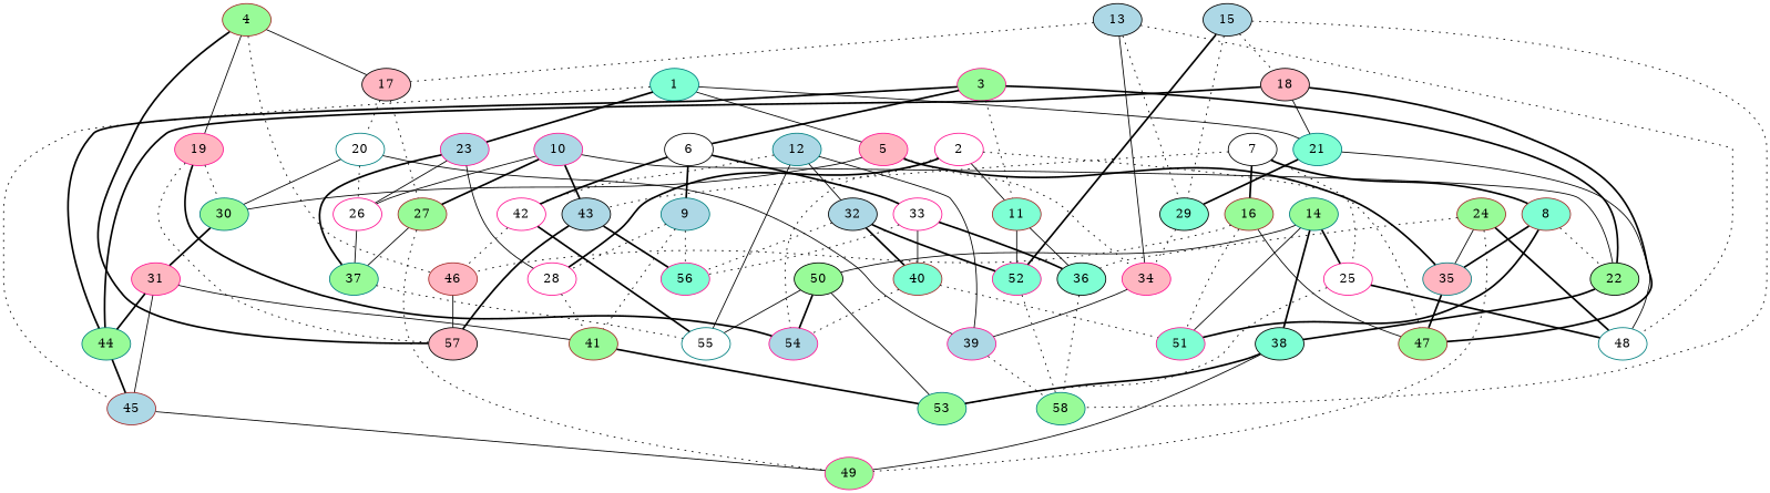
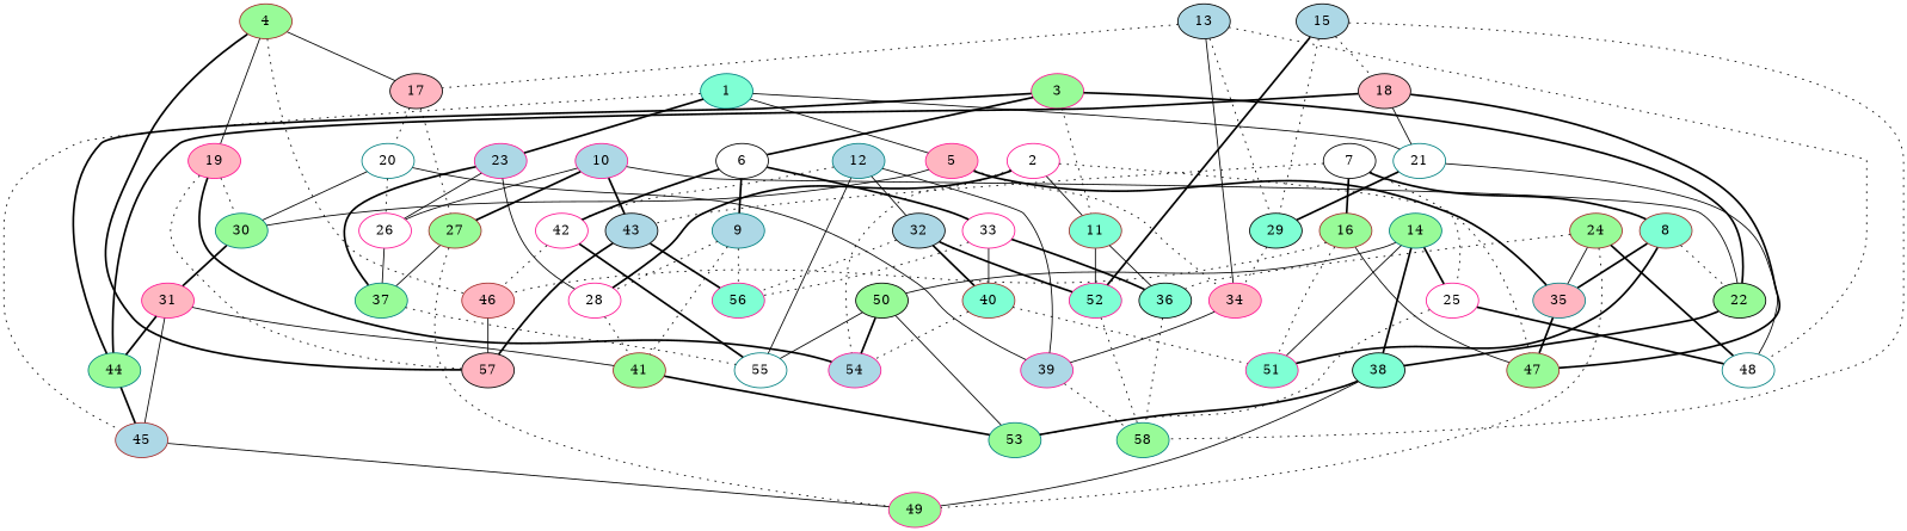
  graph {
    node [color=deeppink fillcolor=palegreen style=filled]
    edge [style=dotted]
    1 [color=teal fillcolor=aquamarine]
    5 [fillcolor=lightpink]
-   21 [color=teal fillcolor=aquamarine]
+   21 [color=teal fillcolor=white]
    23 [fillcolor=lightblue]
    45 [color=brown fillcolor=lightblue]
    30 [color=teal]
    34 [fillcolor=lightpink]
    35 [color=teal fillcolor=lightpink]
    29 [color=black fillcolor=aquamarine]
    48 [color=teal fillcolor=white]
    28 [fillcolor=white]
    26 [fillcolor=white]
    37 [color=teal]
    49
    2 [fillcolor=white]
    11 [color=brown fillcolor=aquamarine]
    47 [color=brown]
    54 [fillcolor=lightblue]
    36 [color=black fillcolor=aquamarine]
    52 [fillcolor=aquamarine]
    41 [color=brown]
    3
    6 [color=black fillcolor=white]
    22 [color=black]
    44 [color=teal]
    9 [color=teal fillcolor=lightblue]
    33 [fillcolor=white]
    42 [fillcolor=white]
    38 [color=black fillcolor=aquamarine]
    4 [color=brown]
    17 [color=black fillcolor=lightpink]
    19 [fillcolor=lightpink]
    46 [color=brown fillcolor=lightpink]
    57 [color=black fillcolor=lightpink]
    27 [color=brown]
    20 [color=teal fillcolor=white]
    31 [fillcolor=lightpink]
    39 [fillcolor=lightblue]
    56 [fillcolor=aquamarine]
    40 [color=brown fillcolor=aquamarine]
    55 [color=teal fillcolor=white]
    7 [color=black fillcolor=white]
    8 [color=brown fillcolor=aquamarine]
    16 [color=brown]
    25 [fillcolor=white]
    43 [color=black fillcolor=lightblue]
    51 [fillcolor=aquamarine]
    53 [color=teal]
    10 [fillcolor=lightblue]
    58 [color=teal]
    12 [color=teal fillcolor=lightblue]
    32 [color=black fillcolor=lightblue]
    13 [color=black fillcolor=lightblue]
    14 [color=teal]
    50 [color=black]
    15 [color=black fillcolor=lightblue]
    18 [color=black fillcolor=lightpink]
    24 [color=brown]
    1 -- 5 [style=solid]
    1 -- 21 [style=solid]
    1 -- 23 [style=bold]
    1 -- 45
    5 -- 30 [style=solid]
    5 -- 34
    5 -- 35 [style=bold]
    21 -- 29 [style=bold]
    21 -- 48 [style=solid]
    23 -- 28 [style=solid]
    23 -- 26 [style=solid]
    23 -- 37 [style=bold]
    45 -- 49 [style=solid]
    30 -- 31 [style=bold]
    34 -- 39 [style=solid]
    35 -- 47 [style=bold]
    29 -- 34
    28 -- 41
    26 -- 37 [style=solid]
    37 -- 55
    2 -- 28 [style=bold]
    2 -- 11 [style=solid]
    2 -- 47
    2 -- 54
    11 -- 36 [style=solid]
    11 -- 52 [style=solid]
    36 -- 58
    52 -- 58
    41 -- 53 [style=bold]
    3 -- 11
    3 -- 6 [style=bold]
    3 -- 22 [style=bold]
    3 -- 44 [style=bold]
    6 -- 9 [style=bold]
    6 -- 33 [style=bold]
    6 -- 42 [style=bold]
    22 -- 38 [style=bold]
    44 -- 45 [style=bold]
    9 -- 28
    9 -- 41
    9 -- 56
    33 -- 36 [style=bold]
    33 -- 56
    33 -- 40 [style=solid]
    42 -- 46
    42 -- 55 [style=bold]
    38 -- 49 [style=solid]
    38 -- 53 [style=bold]
    4 -- 17 [style=solid]
    4 -- 19 [style=solid]
    4 -- 46
    4 -- 57 [style=bold]
    17 -- 27
    17 -- 20
    19 -- 30
    19 -- 54 [style=bold]
    19 -- 57
    46 -- 57 [style=solid]
    27 -- 37 [style=solid]
    27 -- 49
    20 -- 30 [style=solid]
    20 -- 26
    20 -- 39 [style=solid]
    31 -- 45 [style=solid]
    31 -- 41 [style=solid]
    31 -- 44 [style=bold]
    39 -- 58
    40 -- 54
    40 -- 51
    7 -- 8 [style=bold]
    7 -- 16 [style=bold]
    7 -- 25
    7 -- 43
    8 -- 35 [style=bold]
    8 -- 22
    8 -- 51 [style=bold]
    16 -- 47 [style=solid]
    16 -- 46
    16 -- 51
    25 -- 48 [style=bold]
    25 -- 53
    43 -- 57 [style=bold]
    43 -- 56 [style=bold]
    10 -- 26 [style=solid]
    10 -- 22 [style=solid]
    10 -- 27 [style=bold]
    10 -- 43 [style=bold]
    12 -- 42
    12 -- 39 [style=solid]
    12 -- 55 [style=solid]
    12 -- 32 [style=solid]
    32 -- 52 [style=bold]
    32 -- 56
    32 -- 40 [style=bold]
    13 -- 34 [style=solid]
    13 -- 29
    13 -- 48
    13 -- 17
    14 -- 38 [style=bold]
    14 -- 25 [style=bold]
    14 -- 51 [style=solid]
    14 -- 50 [style=solid]
    50 -- 54 [style=bold]
    50 -- 55 [style=solid]
    50 -- 53 [style=solid]
    15 -- 29
    15 -- 52 [style=bold]
    15 -- 58
    15 -- 18
    18 -- 21 [style=solid]
    18 -- 47 [style=bold]
    18 -- 44 [style=bold]
    24 -- 35 [style=solid]
    24 -- 48 [style=bold]
    24 -- 49
    24 -- 36
  }
